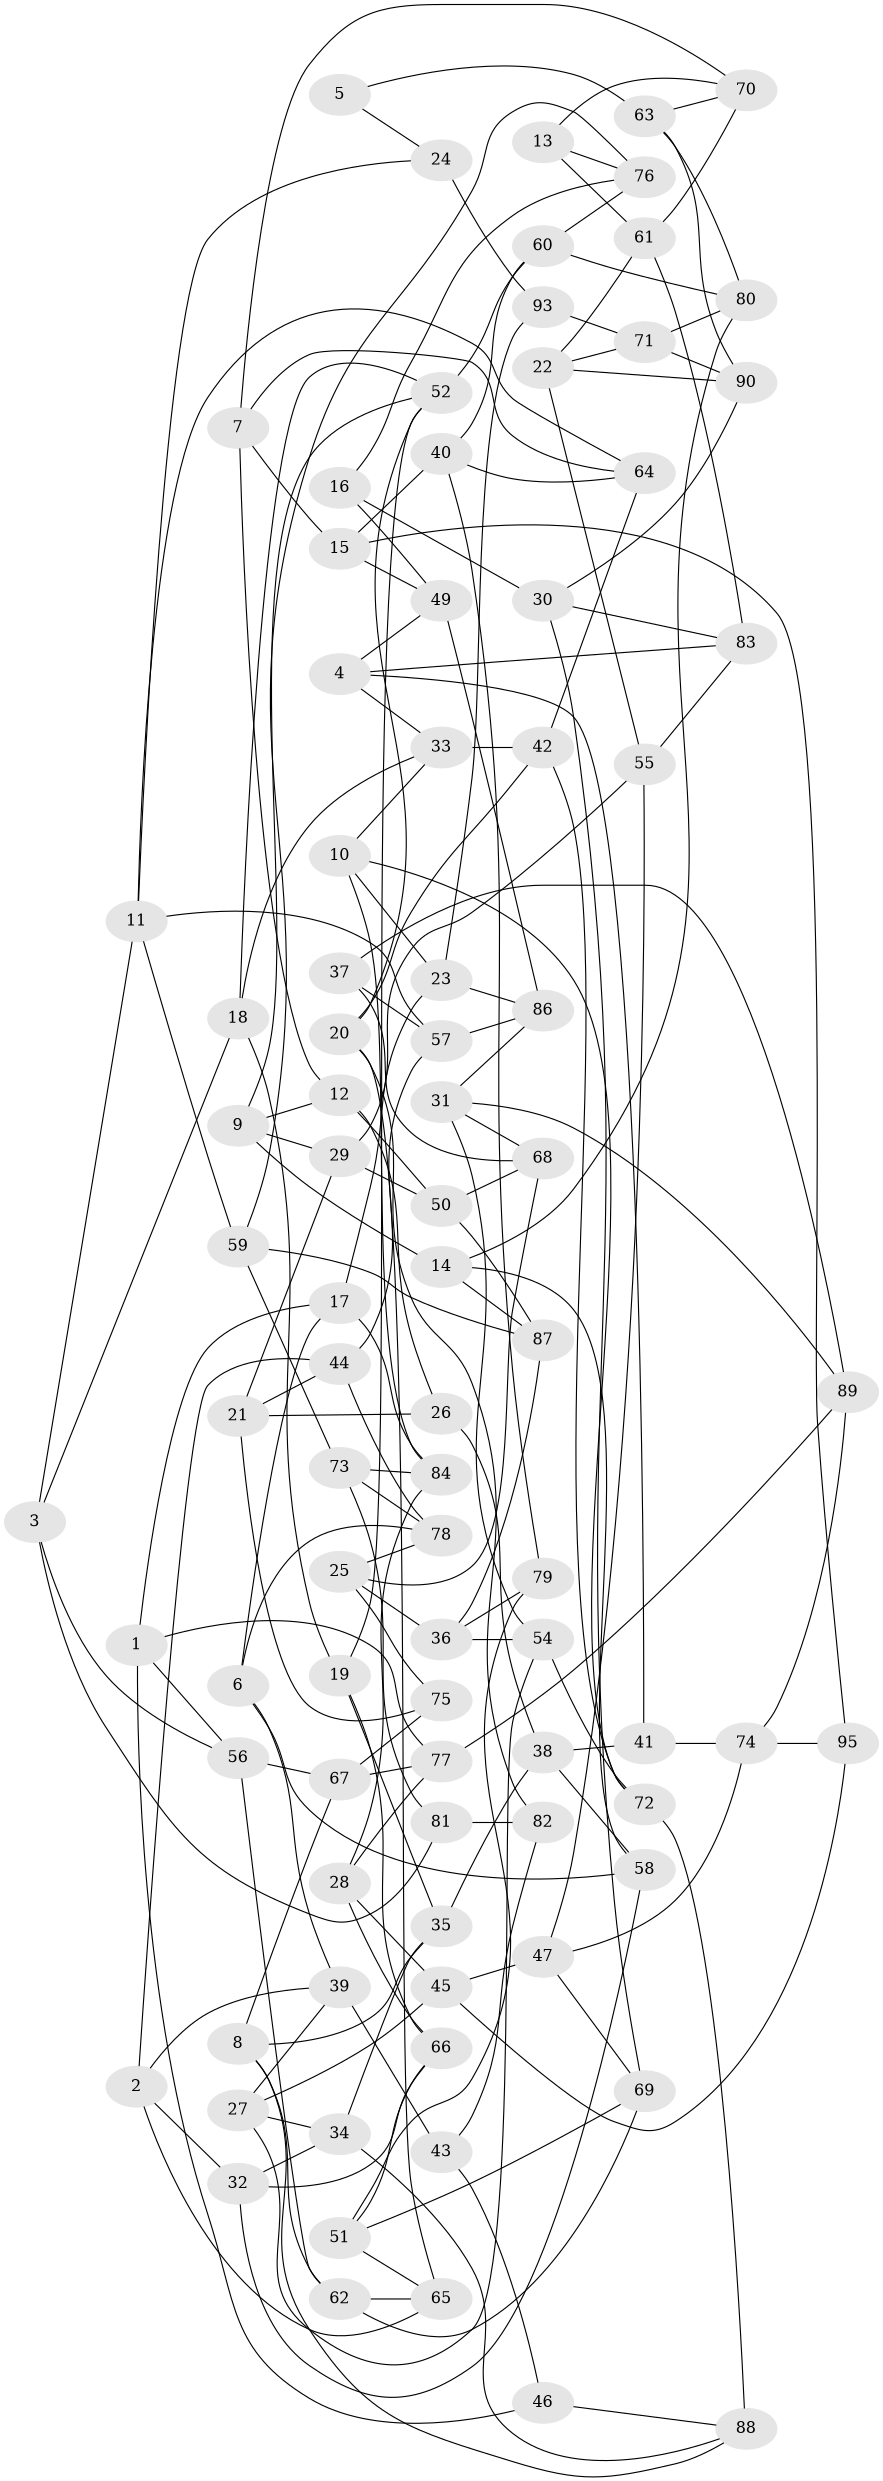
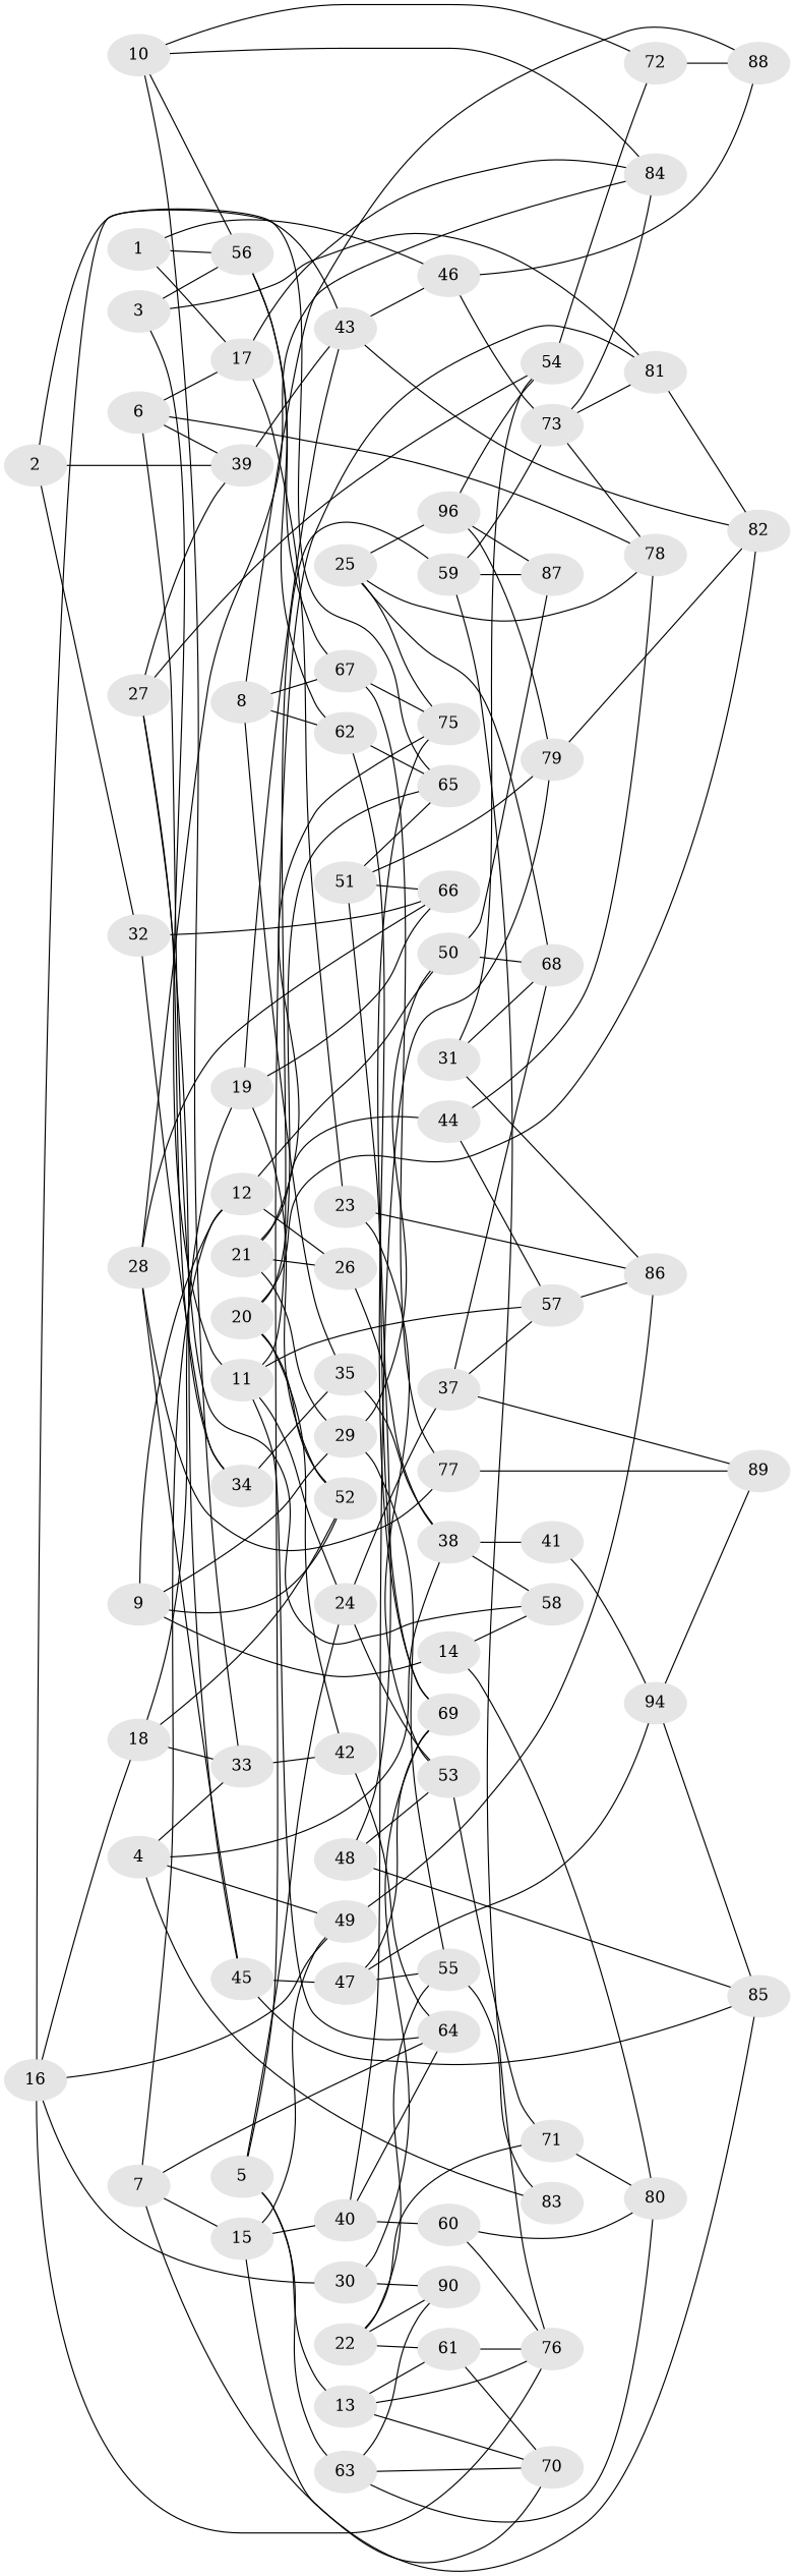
  graph {
    rankdir=LR
    node [color=gray90 style=filled]
    1
    17
    46
    56
    77
    23
    84
    88
    73
    62
    67
    89
    2
    32
    39
    44
    65
    58
    66
    34
    43
    78
    57
    3
    11
    18
    81
    24
    64
    59
    33
    52
    19
    82
    4
    41
    49
    83
    42
-   74
+   74 [label=94]
    86
    5
    13
    63
    70
    61
    76
-   53 [label=93]
+   53
    37
    80
    90
    6
    7
    12
    15
    26
    50
    40
-   85 [label=95]
+   85
    8
    35
    38
    69
    75
    9
    14
    29
    87
    55
    60
    10
    72
    68
    79
    16
    30
    20
    21
    22
    71
    25
-   36
+   36 [label=96]
    54
    27
    45
    47
    28
    31
+   48
    51
    1 -- 17
    1 -- 46
    1 -- 56
-   1 -- 77
    17 -- 23
    17 -- 84
    46 -- 88
+   46 -- 73
    56 -- 62
    56 -- 67
    77 -- 89
    23 -- 86
    23 -- 53
    73 -- 84
    73 -- 78
    73 -- 81
    62 -- 65
    62 -- 69
    67 -- 77
    67 -- 75
    2 -- 32
    2 -- 39
-   2 -- 44
    2 -- 65
-   32 -- 58
    32 -- 66
    32 -- 34
    39 -- 43
    44 -- 78
    44 -- 57
-   34 -- 88
    34 -- 35
    43 -- 46
    43 -- 82
    57 -- 86
    3 -- 56
    3 -- 11
-   3 -- 18
+   16 -- 18
    3 -- 81
    11 -- 57
    11 -- 24
    11 -- 64
    11 -- 59
    18 -- 33
    18 -- 52
    18 -- 19
    81 -- 82
    24 -- 53
+   24 -- 37
    59 -- 73
    59 -- 76
    59 -- 87
    33 -- 42
-   52 -- 60
    19 -- 66
    19 -- 52
-   19 -- 35
+   19 -- 43
    4 -- 33
-   4 -- 41
+   4 -- 38
    4 -- 49
    4 -- 83
    41 -- 74
    49 -- 86
    42 -- 64
-   42 -- 72
    74 -- 89
    74 -- 85
+   5 -- 81
    5 -- 24
+   5 -- 13
    5 -- 63
    13 -- 70
    13 -- 61
    13 -- 76
    63 -- 70
    63 -- 80
    63 -- 90
-   61 -- 83
+   61 -- 76
    61 -- 70
    53 -- 71
    37 -- 89
    37 -- 57
    37 -- 68
    6 -- 17
    6 -- 39
    6 -- 58
    6 -- 78
    7 -- 64
    7 -- 70
    7 -- 12
    7 -- 15
    12 -- 26
    12 -- 50
    15 -- 49
    15 -- 40
    15 -- 85
    26 -- 38
    50 -- 87
    50 -- 68
    40 -- 64
    40 -- 60
    40 -- 79
    8 -- 88
    8 -- 62
    8 -- 67
    8 -- 35
    35 -- 38
    38 -- 58
    38 -- 41
    9 -- 52
    9 -- 12
    9 -- 14
    9 -- 29
    14 -- 58
    14 -- 80
-   14 -- 87
    29 -- 50
    29 -- 55
    55 -- 83
    60 -- 76
    60 -- 80
-   10 -- 23
+   10 -- 56
    10 -- 84
    10 -- 33
    10 -- 72
    72 -- 88
+   79 -- 82
+   16 -- 43
    16 -- 49
    16 -- 76
    16 -- 30
-   30 -- 83
    30 -- 90
    30 -- 69
    20 -- 65
    20 -- 52
    20 -- 82
    20 -- 42
    21 -- 44
    21 -- 26
    21 -- 75
    21 -- 29
    22 -- 61
    22 -- 90
    22 -- 55
    22 -- 71
    71 -- 80
-   71 -- 90
    25 -- 78
    25 -- 75
    25 -- 68
    25 -- 36
    36 -- 87
    36 -- 79
    36 -- 54
    54 -- 72
    27 -- 39
    27 -- 34
    27 -- 54
    27 -- 45
    45 -- 85
    45 -- 47
    47 -- 74
    47 -- 69
    47 -- 55
    28 -- 77
    28 -- 84
    28 -- 66
    28 -- 45
-   31 -- 89
    31 -- 86
    31 -- 68
    31 -- 54
+   48 -- 53
+   48 -- 85
+   48 -- 75
    51 -- 65
    51 -- 66
    51 -- 69
    51 -- 79
  }
